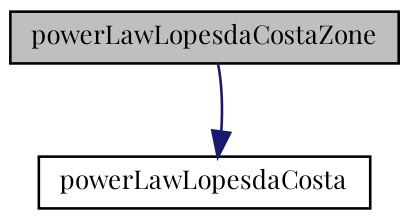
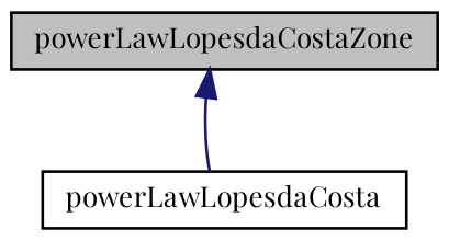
  digraph {
    fontname="Playfair Display"
    node [color=black fontname="Playfair Display" fontsize=10 shape=record]
    n1 [fillcolor=grey75 fontcolor=black height=0.2 label=powerLawLopesdaCostaZone style=filled width=0.4]
    n2 [height=0.2 label=powerLawLopesdaCosta width=0.4]
-   n2 -> n1 [color=midnightblue dir=back fontname="Playfair Display" fontsize=10 labelfontname=Helvetica labelfontsize=10 style=solid]
+   n1 -> n2 [color=midnightblue dir=back fontname="Playfair Display" fontsize=10 labelfontname=Helvetica labelfontsize=10 style=solid]
  }
